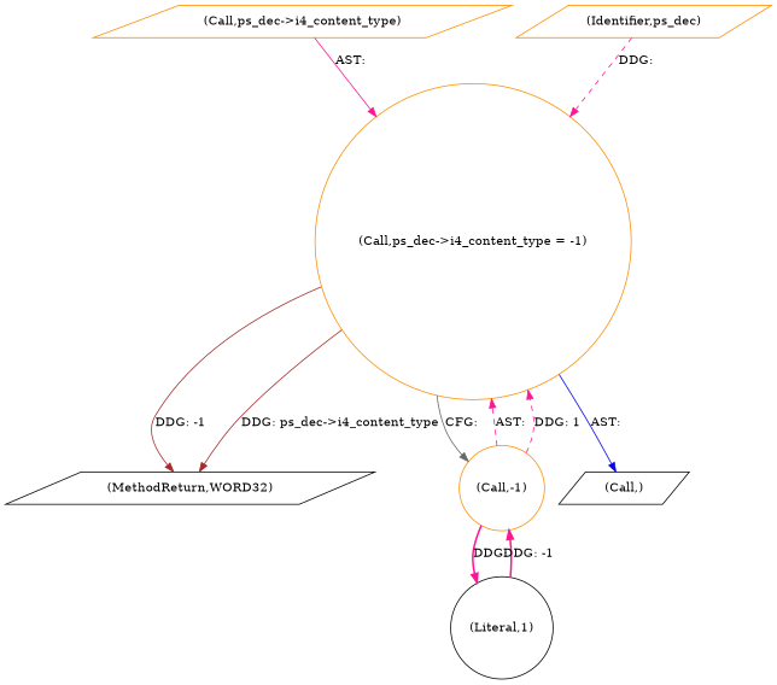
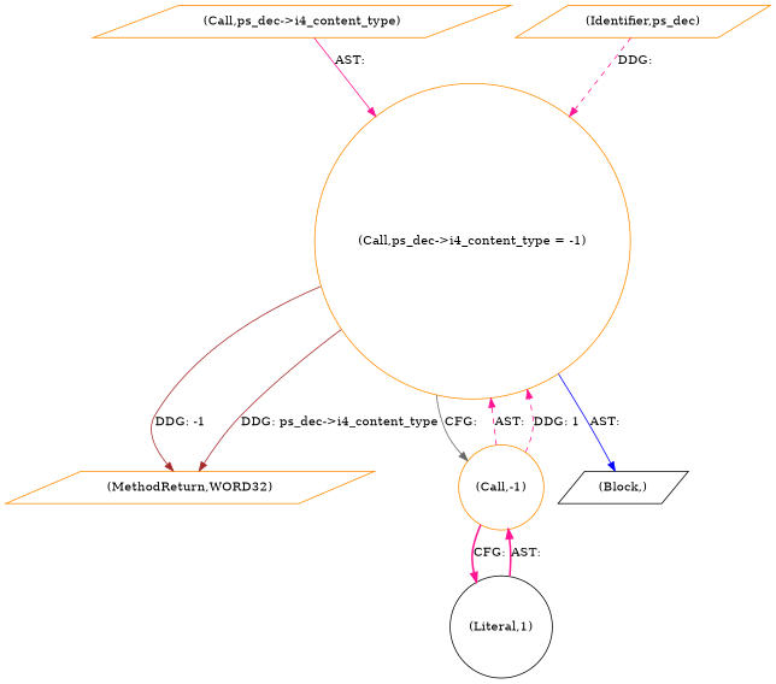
  digraph {
    node [color=darkorange shape=parallelogram]
    edge [color=deeppink style=solid]
    n1 [label="(Call,ps_dec->i4_content_type = -1)" shape=circle]
    n2 [label="(Call,-1)" shape=circle]
-   n3 [color=black label="(MethodReturn,WORD32)"]
-   n4 [color=black label="(Call,)"]
+   n3 [label="(MethodReturn,WORD32)"]
+   n4 [color=black label="(Block,)"]
    n5 [color=black label="(Literal,1)" shape=circle]
    n6 [label="(Call,ps_dec->i4_content_type)"]
    n7 [label="(Identifier,ps_dec)"]
    n1 -> n2 [color=gray40 label="CFG: "]
    n1 -> n3 [color=brown label="DDG: -1"]
    n1 -> n3 [color=brown label="DDG: ps_dec->i4_content_type"]
    n1 -> n4 [color=blue label="AST: "]
    n2 -> n1 [label="AST: " style=dashed]
    n2 -> n1 [label="DDG: 1" style=dashed]
-   n2 -> n5 [label="DDG: " style=bold]
-   n5 -> n2 [label="DDG: -1" style=bold]
+   n2 -> n5 [label="CFG: " style=bold]
+   n5 -> n2 [label="AST: " style=bold]
    n6 -> n1 [label="AST: "]
    n7 -> n1 [label="DDG: " style=dashed]
  }
